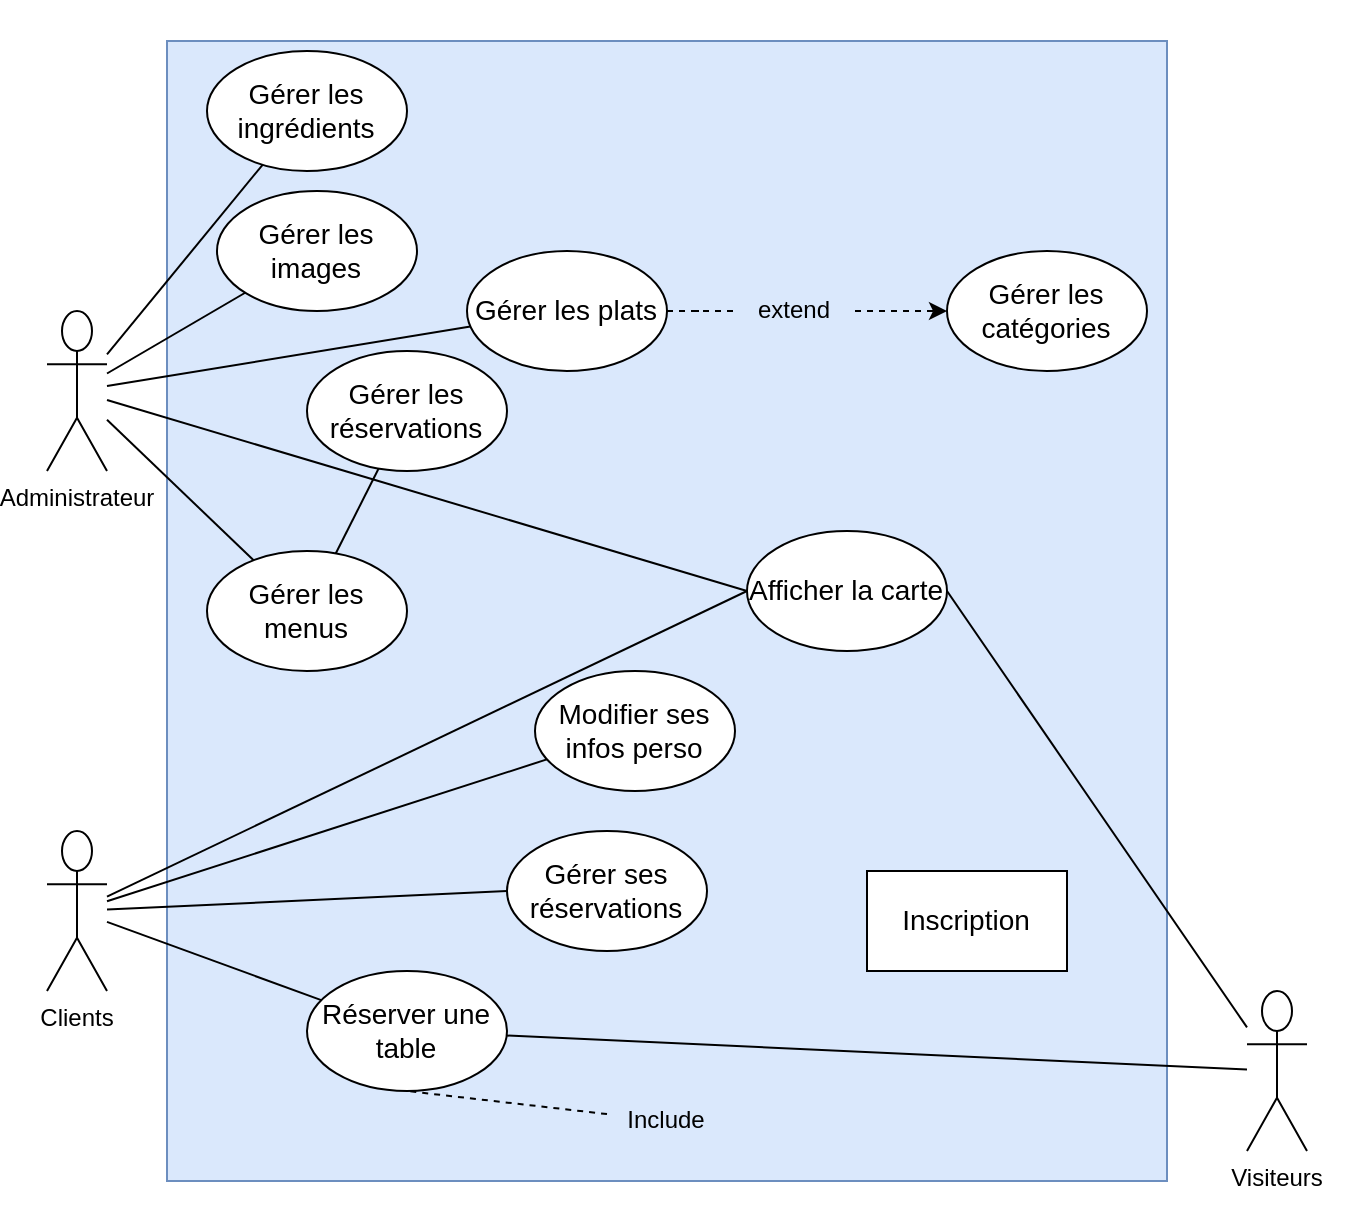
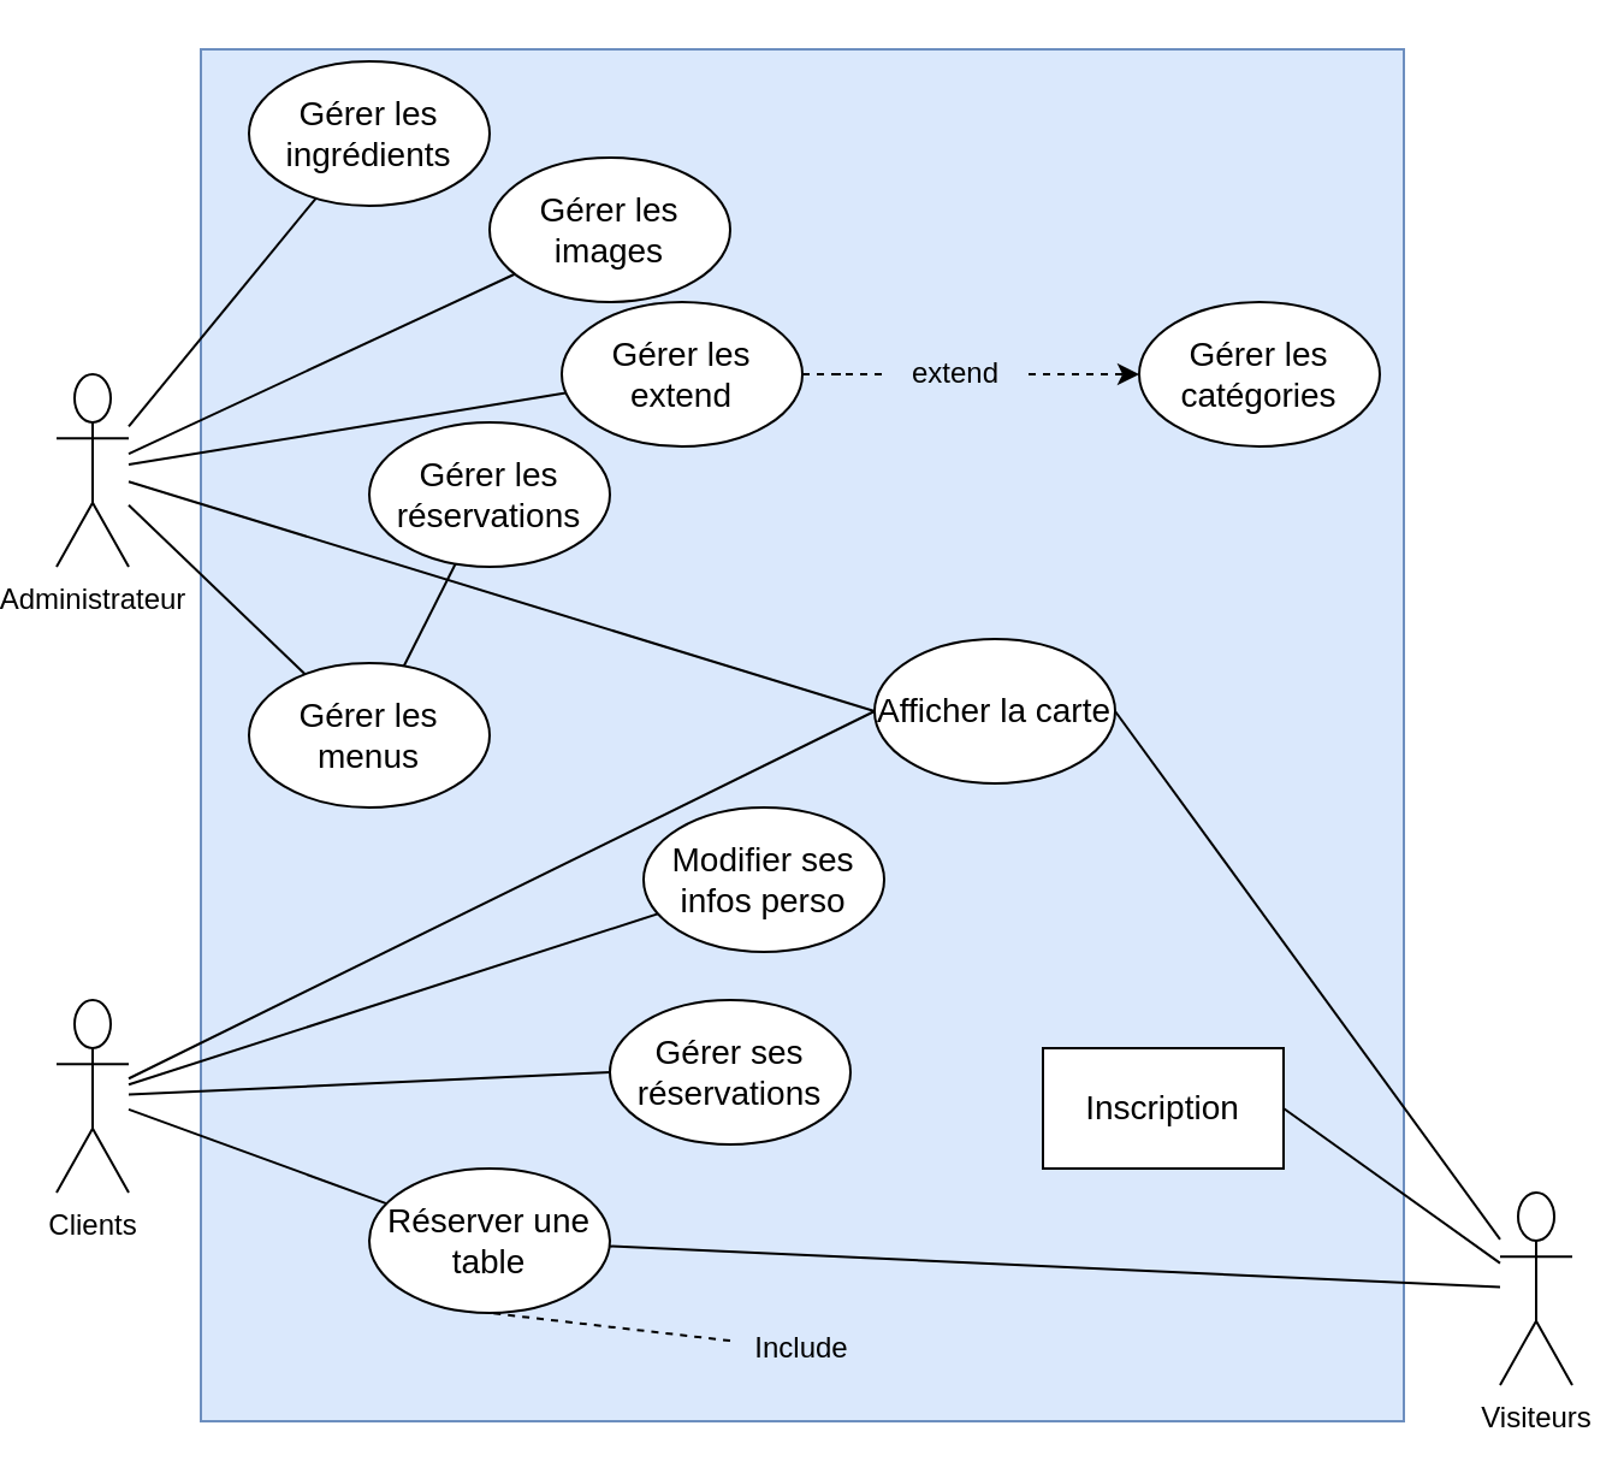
  <mxCell id="0" />
  <mxCell id="1" parent="0" />
  <mxCell id="2" value="" style="rounded=0;whiteSpace=wrap;html=1;fillColor=#dae8fc;strokeColor=#6c8ebf;" vertex="1" parent="1"><mxGeometry x="80" y="20" width="500" height="570" as="geometry" /></mxCell>
  <mxCell id="3" style="rounded=0;orthogonalLoop=1;jettySize=auto;html=1;endArrow=none;endFill=0;" edge="1" parent="1" source="4" target="5"><mxGeometry relative="1" as="geometry" /></mxCell>
  <mxCell id="4" value="Gérer les ingrédients" style="ellipse;whiteSpace=wrap;html=1;fontSize=14;" vertex="1" parent="1"><mxGeometry x="100" y="25" width="100" height="60" as="geometry" /></mxCell>
  <mxCell id="5" value="Administrateur" style="shape=umlActor;verticalLabelPosition=bottom;verticalAlign=top;html=1;outlineConnect=0;" vertex="1" parent="1"><mxGeometry x="20" y="155" width="30" height="80" as="geometry" /></mxCell>
  <mxCell id="6" value="Clients" style="shape=umlActor;verticalLabelPosition=bottom;verticalAlign=top;html=1;outlineConnect=0;" vertex="1" parent="1"><mxGeometry x="20" y="415" width="30" height="80" as="geometry" /></mxCell>
  <mxCell id="7" style="rounded=0;orthogonalLoop=1;jettySize=auto;html=1;entryX=1;entryY=0.5;entryDx=0;entryDy=0;endArrow=none;endFill=0;" edge="1" parent="1" source="8" target="17"><mxGeometry relative="1" as="geometry"><mxPoint x="610" y="325" as="sourcePoint" /></mxGeometry></mxCell>
  <mxCell id="8" value="Visiteurs" style="shape=umlActor;verticalLabelPosition=bottom;verticalAlign=top;html=1;outlineConnect=0;" vertex="1" parent="1"><mxGeometry x="620" y="495" width="30" height="80" as="geometry" /></mxCell>
  <mxCell id="9" value="Inscription" style="whiteSpace=wrap;html=1;fontSize=14;rounded=0;" vertex="1" parent="1"><mxGeometry x="430" y="435" width="100" height="50" as="geometry" /></mxCell>
+ <mxCell id="10" value="" style="endArrow=none;html=1;rounded=0;entryX=1;entryY=0.5;entryDx=0;entryDy=0;" edge="1" parent="1" source="8" target="9"><mxGeometry width="50" height="50" relative="1" as="geometry"><mxPoint x="610" y="325" as="sourcePoint" /><mxPoint x="450" y="370" as="targetPoint" /></mxGeometry></mxCell>
  <mxCell id="11" value="" style="rounded=0;orthogonalLoop=1;jettySize=auto;html=1;endArrow=none;endFill=0;" edge="1" parent="1" source="13" target="8"><mxGeometry relative="1" as="geometry"><mxPoint x="110" y="380" as="targetPoint" /></mxGeometry></mxCell>
  <mxCell id="12" style="rounded=0;orthogonalLoop=1;jettySize=auto;html=1;endArrow=none;endFill=0;" edge="1" parent="1" source="13" target="6"><mxGeometry relative="1" as="geometry" /></mxCell>
  <mxCell id="13" value="Réserver une table" style="ellipse;whiteSpace=wrap;html=1;fontSize=14;" vertex="1" parent="1"><mxGeometry x="150" y="485" width="100" height="60" as="geometry" /></mxCell>
  <mxCell id="14" style="rounded=0;orthogonalLoop=1;jettySize=auto;html=1;entryX=0.5;entryY=1;entryDx=0;entryDy=0;dashed=1;endArrow=none;endFill=0;" edge="1" parent="1" source="15" target="13"><mxGeometry relative="1" as="geometry" /></mxCell>
  <mxCell id="15" value="Include" style="text;html=1;align=center;verticalAlign=middle;whiteSpace=wrap;rounded=0;" vertex="1" parent="1"><mxGeometry x="300" y="545" width="60" height="30" as="geometry" /></mxCell>
  <mxCell id="16" style="rounded=0;orthogonalLoop=1;jettySize=auto;html=1;exitX=0;exitY=0.5;exitDx=0;exitDy=0;endArrow=none;endFill=0;" edge="1" parent="1" source="17" target="6"><mxGeometry relative="1" as="geometry"><mxPoint x="50" y="455" as="targetPoint" /></mxGeometry></mxCell>
- <mxCell id="17" value="Afficher la carte" style="ellipse;whiteSpace=wrap;html=1;fontSize=14;" vertex="1" parent="1"><mxGeometry x="370" y="265" width="100" height="60" as="geometry" /></mxCell>
+ <mxCell id="17" value="Afficher la carte" style="ellipse;whiteSpace=wrap;html=1;fontSize=14;" vertex="1" parent="1"><mxGeometry x="360" y="265" width="100" height="60" as="geometry" /></mxCell>
  <mxCell id="18" style="rounded=0;orthogonalLoop=1;jettySize=auto;html=1;exitX=0;exitY=0.5;exitDx=0;exitDy=0;endArrow=none;endFill=0;" edge="1" parent="1" source="17" target="5"><mxGeometry relative="1" as="geometry" /></mxCell>
  <mxCell id="19" style="rounded=0;orthogonalLoop=1;jettySize=auto;html=1;exitX=0;exitY=0.5;exitDx=0;exitDy=0;endArrow=none;endFill=0;" edge="1" parent="1" source="20" target="6"><mxGeometry relative="1" as="geometry" /></mxCell>
  <mxCell id="20" value="Gérer ses réservations" style="ellipse;whiteSpace=wrap;html=1;fontSize=14;" vertex="1" parent="1"><mxGeometry x="250" y="415" width="100" height="60" as="geometry" /></mxCell>
  <mxCell id="21" style="rounded=0;orthogonalLoop=1;jettySize=auto;html=1;endArrow=none;endFill=0;" edge="1" parent="1" source="22" target="6"><mxGeometry relative="1" as="geometry" /></mxCell>
  <mxCell id="22" value="Modifier ses infos perso" style="ellipse;whiteSpace=wrap;html=1;fontSize=14;" vertex="1" parent="1"><mxGeometry x="264" y="335" width="100" height="60" as="geometry" /></mxCell>
  <mxCell id="23" style="rounded=0;orthogonalLoop=1;jettySize=auto;html=1;endArrow=none;endFill=0;" edge="1" parent="1" source="24" target="5"><mxGeometry relative="1" as="geometry" /></mxCell>
  <mxCell id="24" value="Gérer les menus" style="ellipse;whiteSpace=wrap;html=1;fontSize=14;" vertex="1" parent="1"><mxGeometry x="100" y="275" width="100" height="60" as="geometry" /></mxCell>
  <mxCell id="25" style="rounded=0;orthogonalLoop=1;jettySize=auto;html=1;endArrow=none;endFill=0;" edge="1" parent="1" source="27" target="5"><mxGeometry relative="1" as="geometry" /></mxCell>
  <mxCell id="26" value="" style="edgeStyle=orthogonalEdgeStyle;rounded=0;orthogonalLoop=1;jettySize=auto;html=1;dashed=1;" edge="1" parent="1" source="34" target="32"><mxGeometry relative="1" as="geometry" /></mxCell>
- <mxCell id="27" value="Gérer les plats" style="ellipse;whiteSpace=wrap;html=1;fontSize=14;" vertex="1" parent="1"><mxGeometry x="230" y="125" width="100" height="60" as="geometry" /></mxCell>
+ <mxCell id="27" value="Gérer les extend" style="ellipse;whiteSpace=wrap;html=1;fontSize=14;" vertex="1" parent="1"><mxGeometry x="230" y="125" width="100" height="60" as="geometry" /></mxCell>
  <mxCell id="28" style="rounded=0;orthogonalLoop=1;jettySize=auto;html=1;endArrow=none;endFill=0;" edge="1" parent="1" source="29" target="24"><mxGeometry relative="1" as="geometry" /></mxCell>
  <mxCell id="29" value="Gérer les réservations" style="ellipse;whiteSpace=wrap;html=1;fontSize=14;" vertex="1" parent="1"><mxGeometry x="150" y="175" width="100" height="60" as="geometry" /></mxCell>
  <mxCell id="30" style="rounded=0;orthogonalLoop=1;jettySize=auto;html=1;endArrow=none;endFill=0;" edge="1" parent="1" source="31" target="5"><mxGeometry relative="1" as="geometry" /></mxCell>
- <mxCell id="31" value="Gérer les images" style="ellipse;whiteSpace=wrap;html=1;fontSize=14;" vertex="1" parent="1"><mxGeometry x="105" y="95" width="100" height="60" as="geometry" /></mxCell>
+ <mxCell id="31" value="Gérer les images" style="ellipse;whiteSpace=wrap;html=1;fontSize=14;" vertex="1" parent="1"><mxGeometry x="200" y="65" width="100" height="60" as="geometry" /></mxCell>
  <mxCell id="32" value="Gérer les catégories" style="ellipse;whiteSpace=wrap;html=1;fontSize=14;" vertex="1" parent="1"><mxGeometry x="470" y="125" width="100" height="60" as="geometry" /></mxCell>
  <mxCell id="33" value="" style="edgeStyle=orthogonalEdgeStyle;rounded=0;orthogonalLoop=1;jettySize=auto;html=1;dashed=1;endArrow=none;endFill=0;" edge="1" parent="1" source="27" target="34"><mxGeometry relative="1" as="geometry"><mxPoint x="330" y="155" as="sourcePoint" /><mxPoint x="440" y="155" as="targetPoint" /></mxGeometry></mxCell>
  <mxCell id="34" value="extend" style="text;html=1;align=center;verticalAlign=middle;whiteSpace=wrap;rounded=0;" vertex="1" parent="1"><mxGeometry x="364" y="145" width="60" height="20" as="geometry" /></mxCell>
